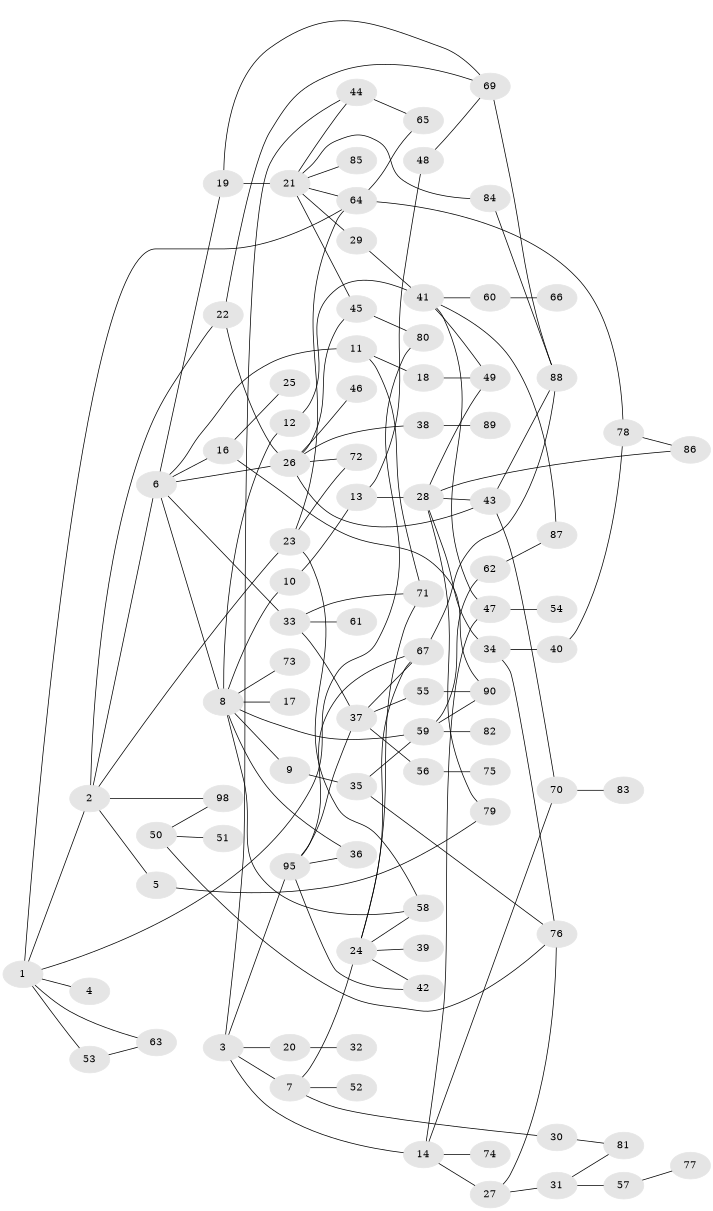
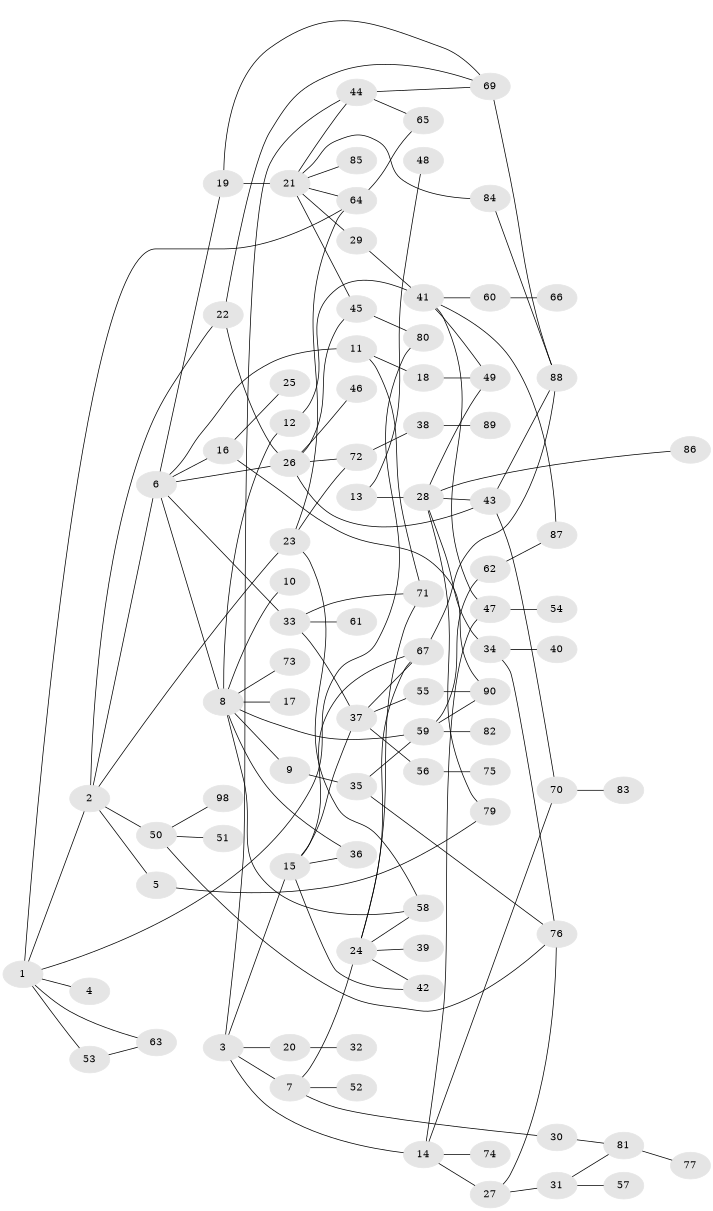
  graph {
    rankdir=LR
    node [color=gray90 style=filled]
    1
    2
    4
    53
    63
    64
    80
    5
    6
    22
    23
    50
-   78
    65
    3
    7
    14
-   15 [label=95]
+   15
    20
    44
    79
    8
    11
    16
    19
    26
    33
    69
    58
    72
    76
    51
    n33 [label=98]
    59
    90
    62
    82
    24
    30
    52
    27
    47
    70
    74
    36
    37
    42
    67
    32
    9
    10
    12
    17
    73
    18
    71
    25
    21
    45
    38
    43
    46
    61
    39
    81
    35
    13
    41
    28
    48
    49
    60
    87
    34
    86
    31
    54
    83
    55
    56
    88
    29
    84
    85
    89
    57
    40
    77
    75
    66
    1 -- 2
    1 -- 4
    1 -- 53
    1 -- 63
    1 -- 64
    1 -- 80
    2 -- 5
    2 -- 6
    2 -- 22
    2 -- 23
-   2 -- n33
+   2 -- 50
    53 -- 63
-   64 -- 78
    64 -- 65
    5 -- 79
    6 -- 8
    6 -- 11
    6 -- 16
    6 -- 19
    6 -- 26
    6 -- 33
    22 -- 26
    22 -- 69
    23 -- 64
    23 -- 58
    23 -- 72
    50 -- 76
    50 -- 51
    50 -- n33
-   78 -- 86
    3 -- 7
    3 -- 14
    3 -- 15
    3 -- 20
    3 -- 44
    7 -- 24
    7 -- 30
    7 -- 52
    14 -- 27
    14 -- 47
    14 -- 70
    14 -- 74
    15 -- 36
    15 -- 37
    15 -- 42
    15 -- 67
    20 -- 32
    44 -- 65
    8 -- 58
    8 -- 59
    8 -- 36
    8 -- 9
    8 -- 10
    8 -- 12
    8 -- 17
    8 -- 73
    11 -- 18
    11 -- 71
    16 -- 90
    16 -- 25
    19 -- 69
    19 -- 21
    26 -- 72
    26 -- 45
-   26 -- 38
+   72 -- 38
    26 -- 43
    26 -- 46
    33 -- 37
    33 -- 71
    33 -- 61
    69 -- 88
    59 -- 90
    59 -- 62
    59 -- 82
    62 -- 87
    24 -- 58
    24 -- 42
    24 -- 67
    24 -- 71
    24 -- 39
    30 -- 81
    27 -- 76
    27 -- 31
    47 -- 54
    70 -- 83
    37 -- 67
    37 -- 55
    37 -- 56
    67 -- 88
    9 -- 35
-   10 -- 13
    12 -- 41
    18 -- 49
    21 -- 64
    21 -- 44
    21 -- 45
    21 -- 29
    21 -- 84
    21 -- 85
    45 -- 80
    38 -- 89
    43 -- 70
    43 -- 88
    35 -- 76
    35 -- 59
    13 -- 28
    13 -- 48
    41 -- 47
    41 -- 49
    41 -- 60
    41 -- 87
    28 -- 79
    28 -- 43
    28 -- 49
    28 -- 34
    28 -- 86
-   48 -- 69
+   44 -- 69
    60 -- 66
    34 -- 76
    34 -- 40
    31 -- 81
    31 -- 57
    55 -- 90
    56 -- 75
    29 -- 41
    84 -- 88
-   57 -- 77
-   40 -- 78
+   81 -- 77
  }
